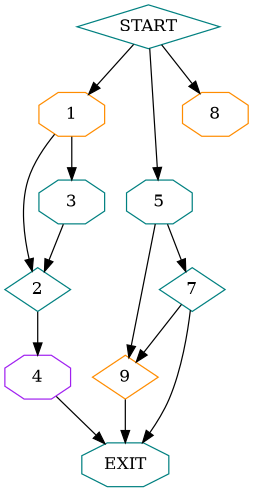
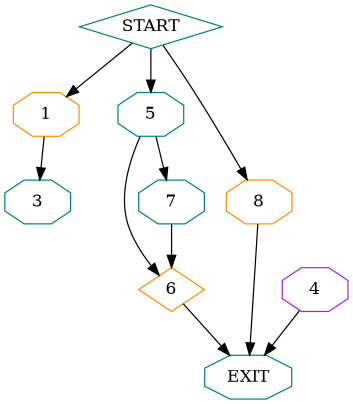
  digraph {
    node [color=teal shape=octagon]
    n1 [label=START shape=diamond]
    1 [color=darkorange]
    5
    8 [color=darkorange]
-   2 [shape=diamond]
    3
-   6 [color=darkorange shape=diamond label=9]
-   7 [shape=diamond]
+   6 [color=darkorange shape=diamond]
+   7
    n9 [label=EXIT]
    4 [color=purple]
    n1 -> 1
    n1 -> 5
    n1 -> 8
-   1 -> 2
    1 -> 3
    5 -> 6
    5 -> 7
-   7 -> n9
-   2 -> 4
-   3 -> 2
+   8 -> n9
    6 -> n9
    7 -> 6
    4 -> n9
  }
